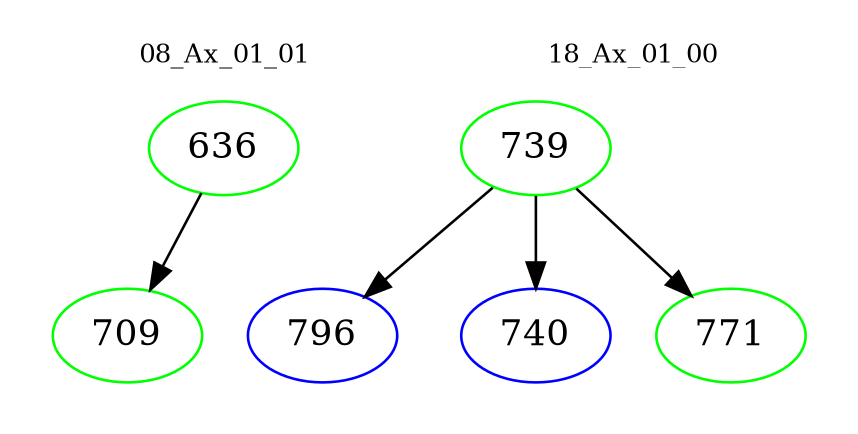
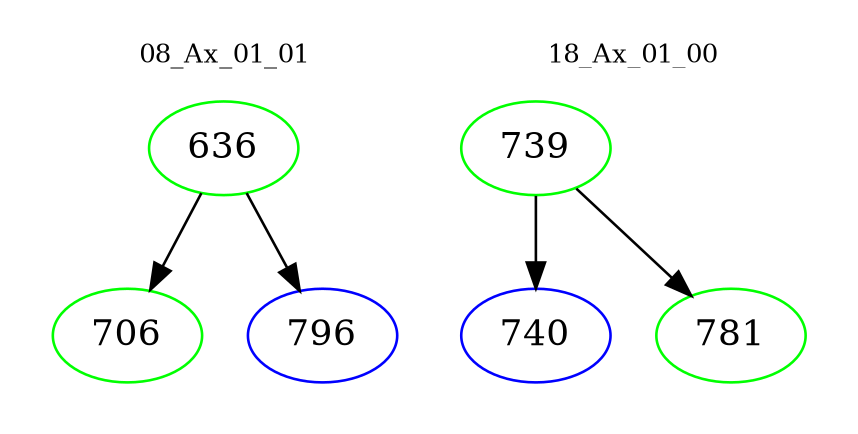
  digraph {
    node [color=green]
    edge [color=black]
    n1 [label=636]
-   n2 [label=709]
+   n2 [label=706]
    n3 [color=blue label=796]
    n4 [label=739]
    n5 [color=blue label=740]
-   n6 [label=771]
+   n6 [label=781]
    subgraph cluster_1 {
      color=white
      fontsize=10
      label="08_Ax_01_01"
      n1
      n2
      n3
    }
    subgraph cluster_2 {
      color=white
      fontsize=10
      label="18_Ax_01_00"
      n4
      n5
      n6
    }
    n1 -> n2
-   n4 -> n3
+   n1 -> n3
    n4 -> n5
    n4 -> n6
  }
